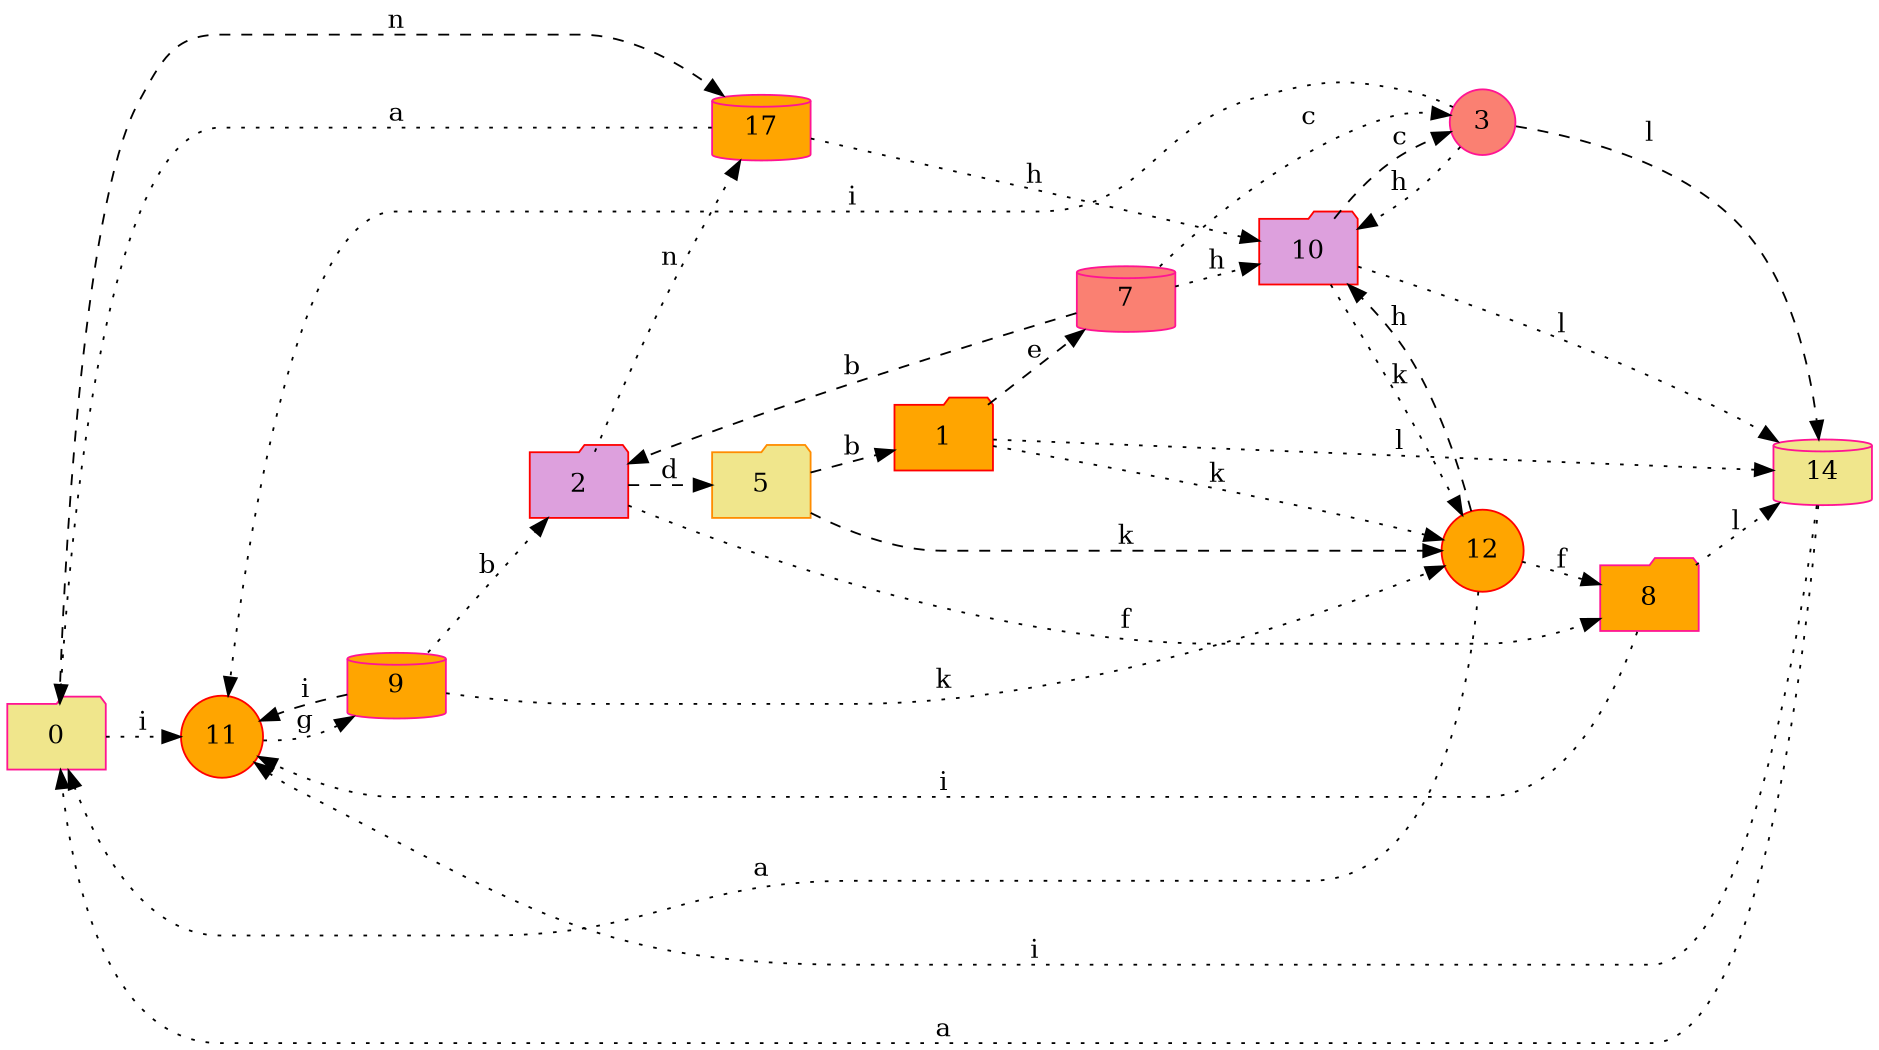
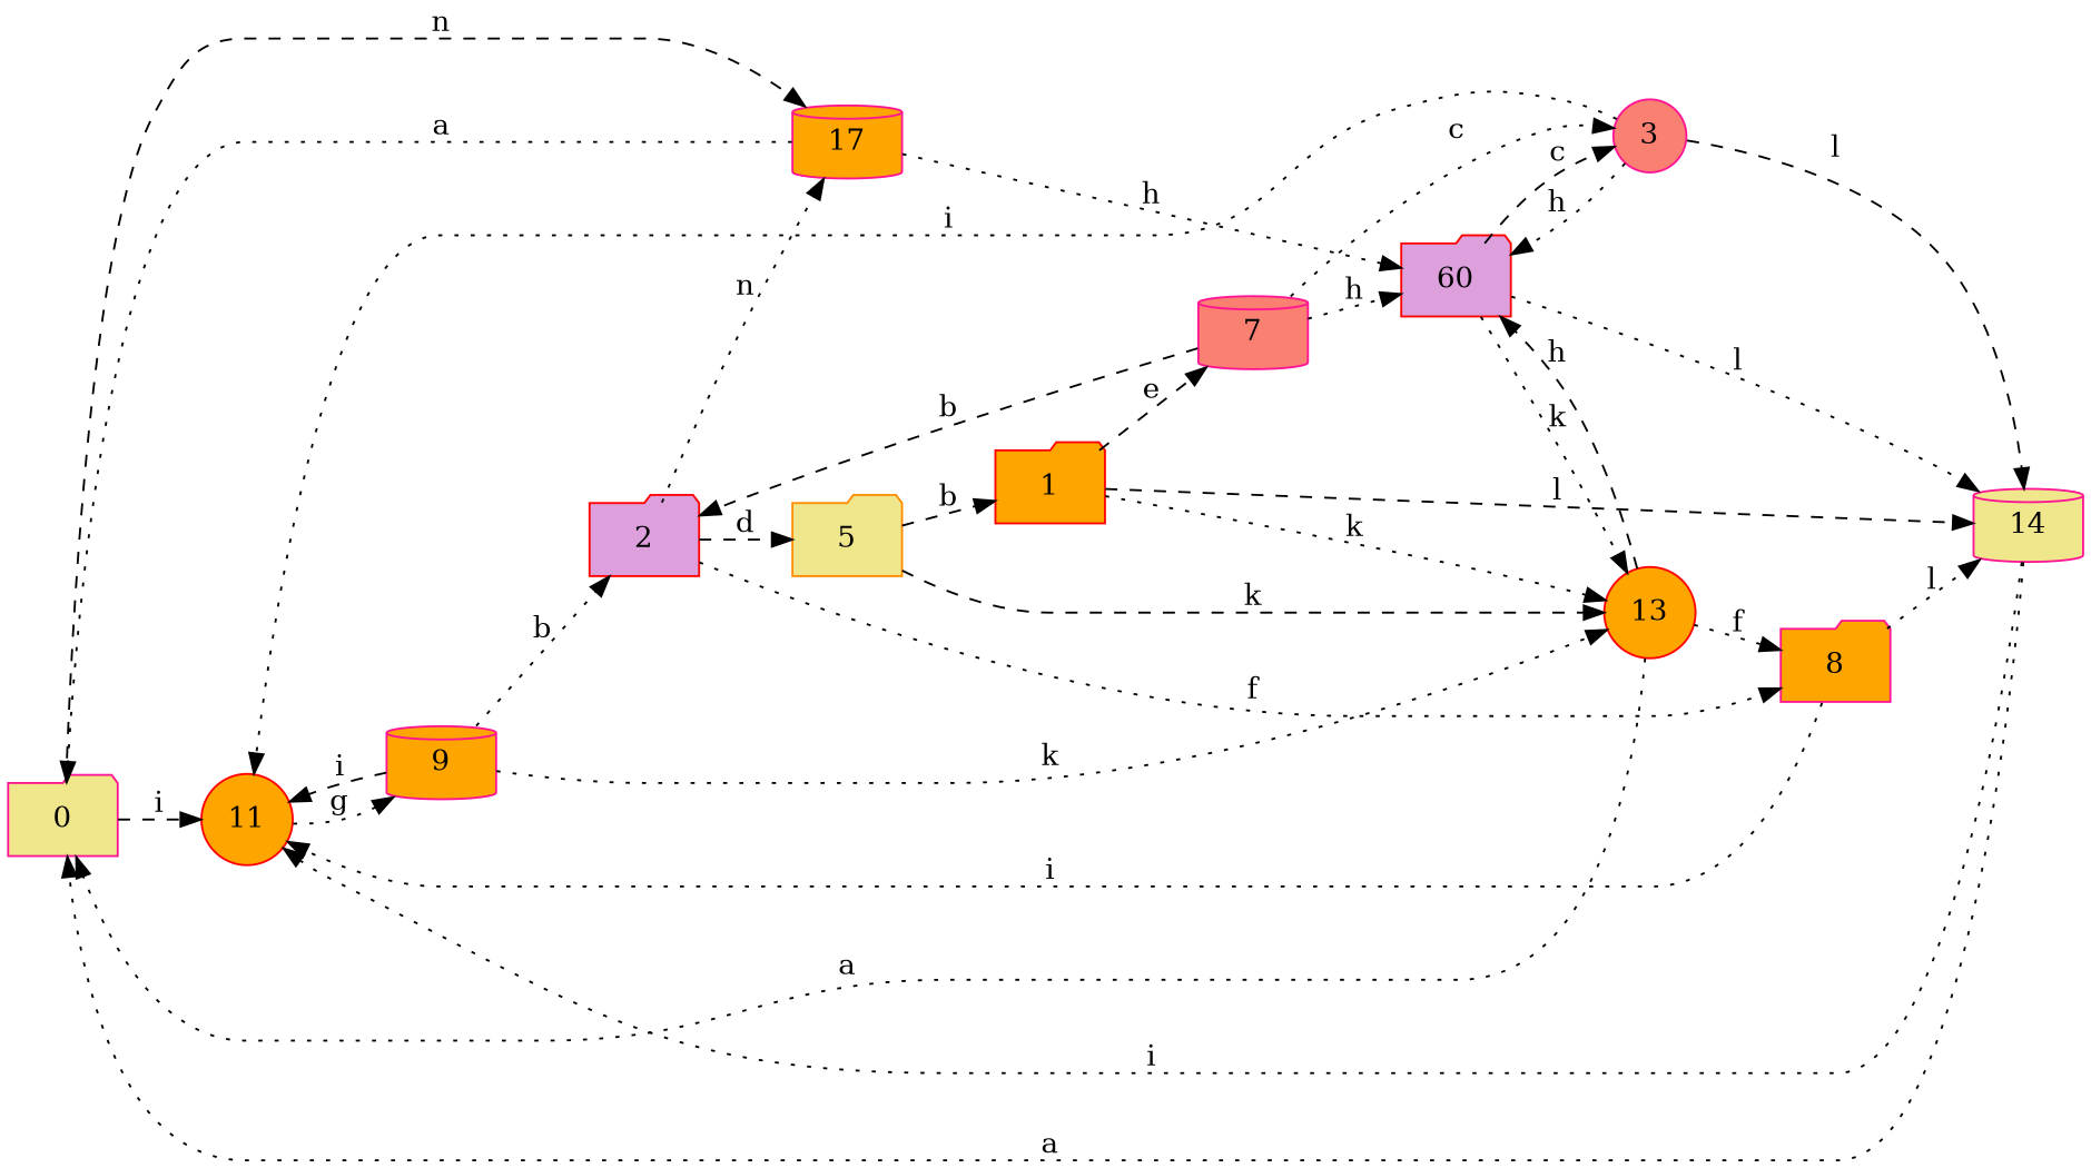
  strict digraph {
    rankdir=LR
    node [color=deeppink fillcolor=orange shape=folder style=filled]
    edge [style=dotted]
    0 [fillcolor=khaki]
    11 [color=red shape=circle]
    17 [shape=cylinder]
    9 [shape=cylinder]
-   10 [color=red fillcolor=plum]
+   10 [color=red fillcolor=plum label=60]
    1 [color=red]
    7 [fillcolor=salmon shape=cylinder]
-   12 [color=red shape=circle]
+   12 [color=red shape=circle label=13]
    14 [fillcolor=khaki shape=cylinder]
    2 [color=red fillcolor=plum]
    3 [fillcolor=salmon shape=circle]
    8
    5 [color=darkorange fillcolor=khaki]
-   0 -> 11 [label=i]
+   0 -> 11 [label=i style=dashed]
    0 -> 17 [label=n style=dashed]
    11 -> 9 [label=g]
    17 -> 0 [label=a]
    17 -> 10 [label=h]
    9 -> 11 [label=i style=dashed]
    9 -> 12 [label=k]
    9 -> 2 [label=b]
    10 -> 12 [label=k]
    10 -> 14 [label=l]
    10 -> 3 [label=c style=dashed]
    1 -> 7 [label=e style=dashed]
    1 -> 12 [label=k]
-   1 -> 14 [label=l]
+   1 -> 14 [label=l style=dashed]
    7 -> 10 [label=h]
    7 -> 2 [label=b style=dashed]
    7 -> 3 [label=c]
    12 -> 0 [label=a]
    12 -> 10 [label=h style=dashed]
    12 -> 8 [label=f]
    14 -> 0 [label=a]
    14 -> 11 [label=i]
    2 -> 17 [label=n]
    2 -> 8 [label=f]
    2 -> 5 [label=d style=dashed]
    3 -> 11 [label=i]
    3 -> 10 [label=h]
    3 -> 14 [label=l style=dashed]
    8 -> 11 [label=i]
    8 -> 14 [label=l]
    5 -> 1 [label=b style=dashed]
    5 -> 12 [label=k style=dashed]
  }
